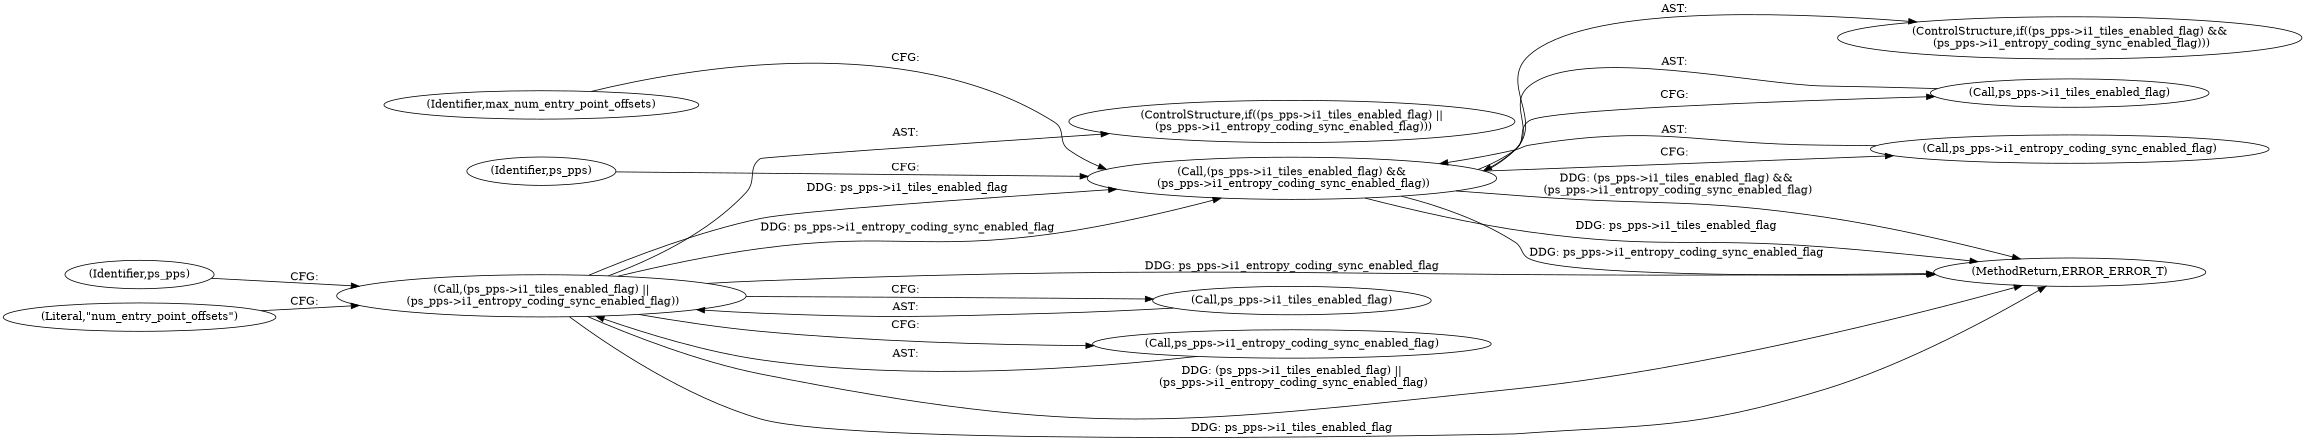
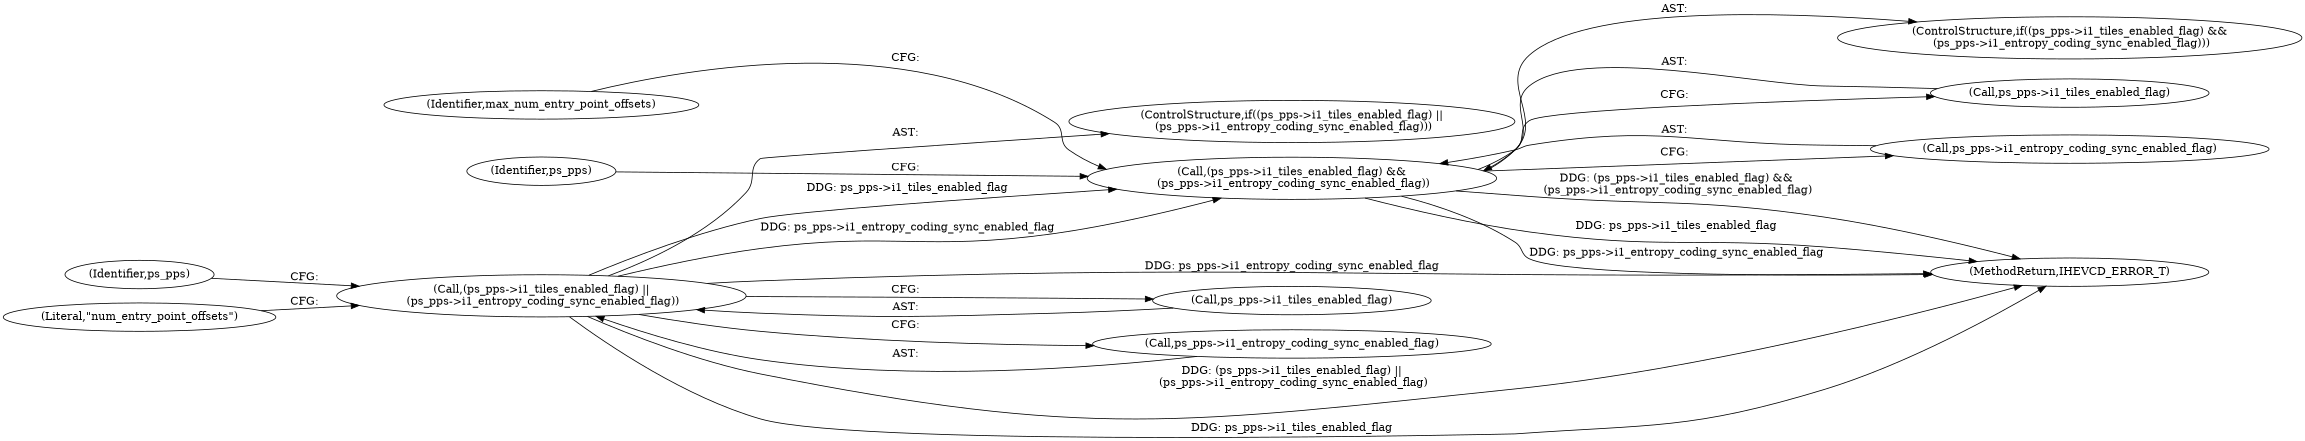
  digraph {
    rankdir=LR
    n1 [label="(Call,(ps_pps->i1_tiles_enabled_flag) ||\n (ps_pps->i1_entropy_coding_sync_enabled_flag))"]
    n2 [label="(Call,(ps_pps->i1_tiles_enabled_flag) &&\n (ps_pps->i1_entropy_coding_sync_enabled_flag))"]
    n3 [label="(ControlStructure,if((ps_pps->i1_tiles_enabled_flag) ||\n (ps_pps->i1_entropy_coding_sync_enabled_flag)))"]
    n4 [label="(Call,ps_pps->i1_tiles_enabled_flag)"]
-   n5 [label="(MethodReturn,ERROR_ERROR_T)"]
+   n5 [label="(MethodReturn,IHEVCD_ERROR_T)"]
    n6 [label="(Call,ps_pps->i1_entropy_coding_sync_enabled_flag)"]
    n7 [label="(ControlStructure,if((ps_pps->i1_tiles_enabled_flag) &&\n (ps_pps->i1_entropy_coding_sync_enabled_flag)))"]
    n8 [label="(Call,ps_pps->i1_entropy_coding_sync_enabled_flag)"]
    n9 [label="(Call,ps_pps->i1_tiles_enabled_flag)"]
    n10 [label="(Identifier,ps_pps)"]
    n11 [label="(Literal,\"num_entry_point_offsets\")"]
    n12 [label="(Identifier,ps_pps)"]
    n13 [label="(Identifier,max_num_entry_point_offsets)"]
    n1 -> n2 [label="DDG: ps_pps->i1_tiles_enabled_flag"]
    n1 -> n2 [label="DDG: ps_pps->i1_entropy_coding_sync_enabled_flag"]
    n1 -> n3 [label="AST: "]
    n1 -> n4 [label="CFG: "]
    n1 -> n5 [label="DDG: (ps_pps->i1_tiles_enabled_flag) ||\n (ps_pps->i1_entropy_coding_sync_enabled_flag)"]
    n1 -> n5 [label="DDG: ps_pps->i1_tiles_enabled_flag"]
    n1 -> n5 [label="DDG: ps_pps->i1_entropy_coding_sync_enabled_flag"]
    n1 -> n6 [label="CFG: "]
    n2 -> n5 [label="DDG: ps_pps->i1_entropy_coding_sync_enabled_flag"]
    n2 -> n5 [label="DDG: (ps_pps->i1_tiles_enabled_flag) &&\n (ps_pps->i1_entropy_coding_sync_enabled_flag)"]
    n2 -> n5 [label="DDG: ps_pps->i1_tiles_enabled_flag"]
    n2 -> n7 [label="AST: "]
    n2 -> n8 [label="CFG: "]
    n2 -> n9 [label="CFG: "]
    n4 -> n1 [label="AST: "]
    n6 -> n1 [label="AST: "]
    n8 -> n2 [label="AST: "]
    n9 -> n2 [label="AST: "]
    n10 -> n1 [label="CFG: "]
    n11 -> n1 [label="CFG: "]
    n12 -> n2 [label="CFG: "]
    n13 -> n2 [label="CFG: "]
  }
